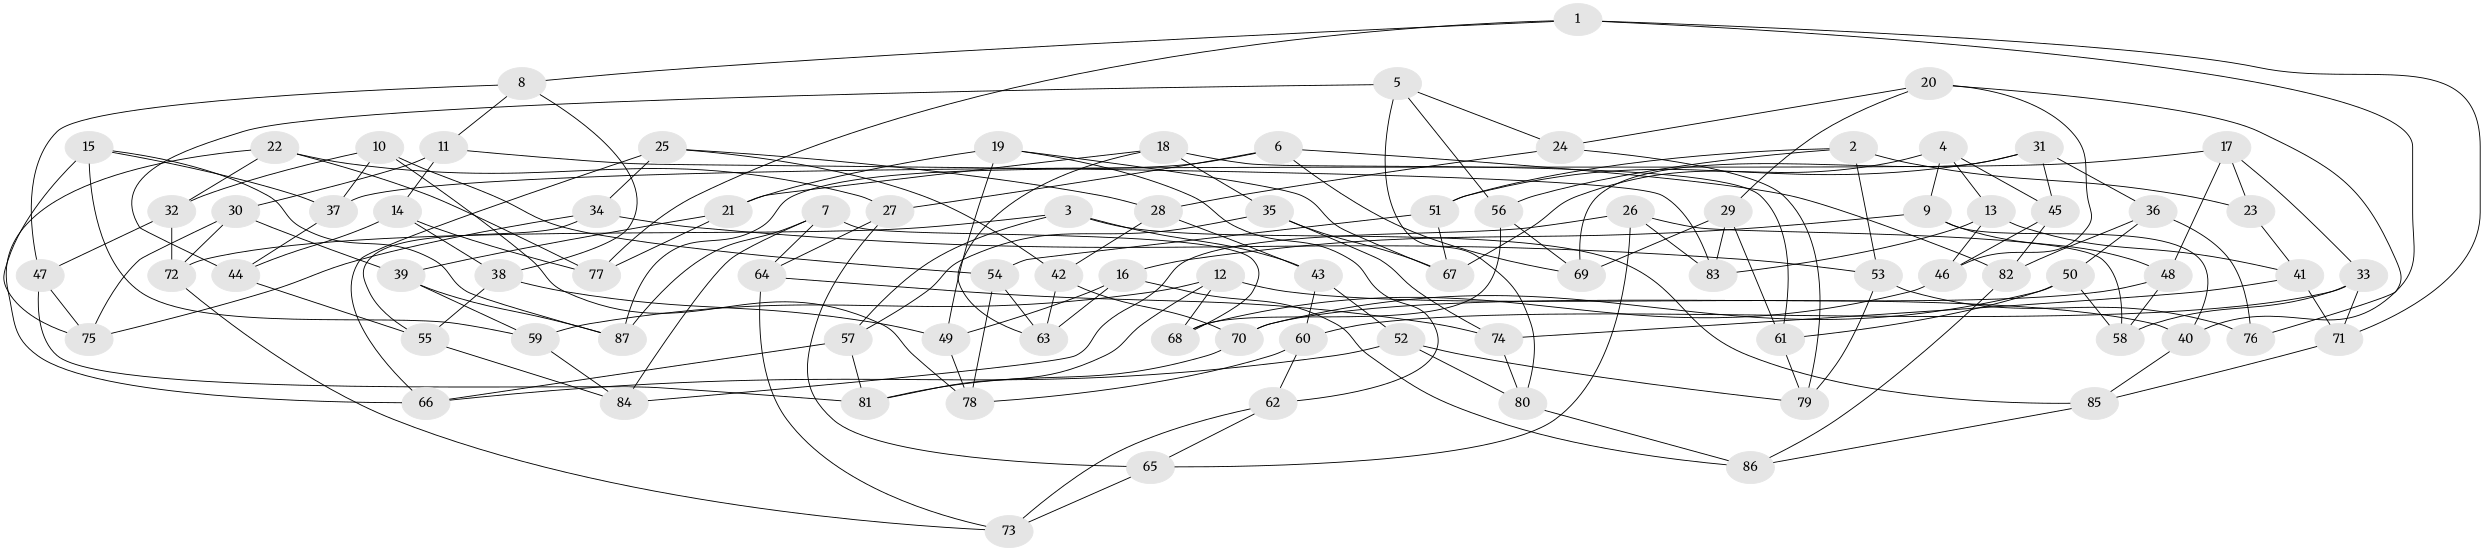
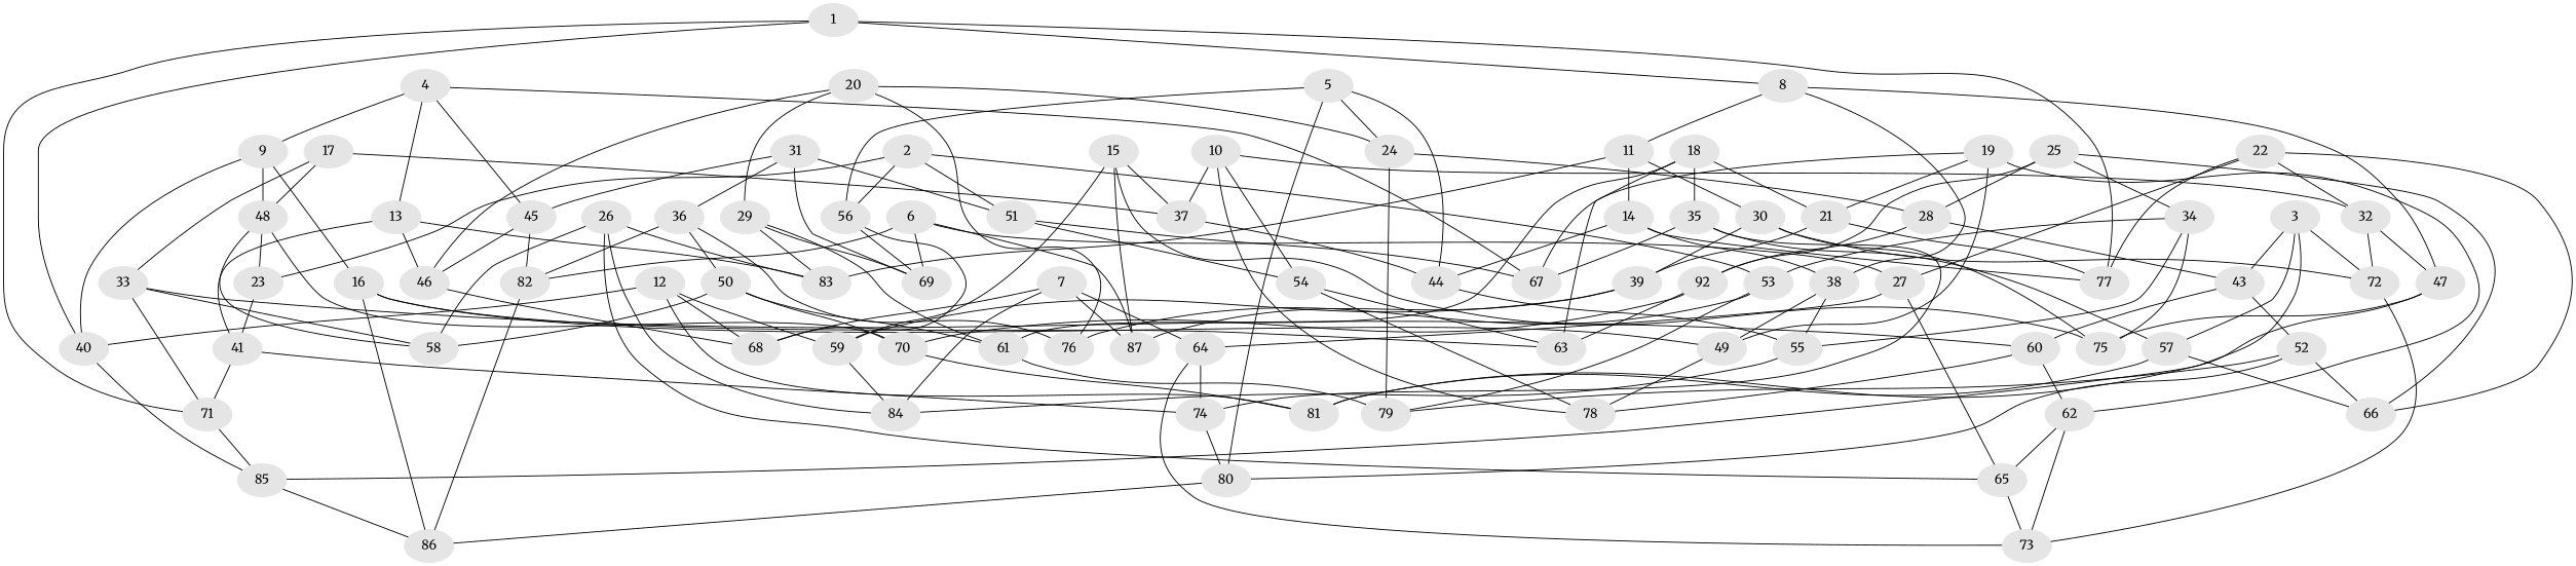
  graph {
    fontname=Merriweather
    node [color=gray90 fontname=Merriweather style=filled]
    edge [fontname=Merriweather]
    1
    8
    40
    71
    77
    11
    38
    47
    85
    2
    23
    51
    53
    56
    41
    67
    54
    76
    79
    69
    68
    3
    43
    57
    72
    60
    52
    81
    66
    73
    86
    4
    9
    13
    45
    16
    48
    83
    46
    82
    5
    24
    44
    80
    28
    55
    6
    27
    87
    64
    65
    7
    84
    74
    14
    30
    49
    75
    63
    58
    70
    10
    32
    37
    78
    39
    12
    59
    15
    17
    33
    18
    21
    35
    61
    19
    62
    20
    29
    22
-   42
+   42 [label=92]
    25
    34
    26
    31
    36
    50
    1 -- 8
    1 -- 40
    1 -- 71
    1 -- 77
    8 -- 11
    8 -- 38
    8 -- 47
    40 -- 85
    71 -- 85
    11 -- 83
    11 -- 14
    11 -- 30
    38 -- 55
    38 -- 49
    47 -- 81
    47 -- 75
    85 -- 86
    2 -- 23
    2 -- 51
    2 -- 53
    2 -- 56
    23 -- 41
    51 -- 67
    51 -- 54
    53 -- 76
    53 -- 79
    56 -- 69
    56 -- 68
    41 -- 71
    41 -- 74
    54 -- 63
    54 -- 78
    3 -- 85
    3 -- 43
    3 -- 57
    3 -- 72
    43 -- 60
    43 -- 52
    57 -- 81
    57 -- 66
    72 -- 73
    60 -- 78
    60 -- 62
    52 -- 79
    52 -- 66
    52 -- 80
    4 -- 67
    4 -- 9
    4 -- 13
    4 -- 45
    9 -- 40
    9 -- 16
    9 -- 48
    13 -- 41
    13 -- 83
    13 -- 46
    45 -- 46
    45 -- 82
    16 -- 86
    16 -- 49
    16 -- 63
    48 -- 58
    48 -- 70
    46 -- 68
    82 -- 86
    5 -- 56
    5 -- 24
    5 -- 44
    5 -- 80
    24 -- 79
    24 -- 28
    44 -- 55
    80 -- 86
    28 -- 43
    28 -- 42
    55 -- 84
    6 -- 69
    6 -- 82
    6 -- 27
    6 -- 87
    27 -- 64
    27 -- 65
    64 -- 73
    64 -- 74
    65 -- 73
    7 -- 68
    7 -- 87
    7 -- 64
    7 -- 84
    74 -- 80
    14 -- 77
    14 -- 38
    14 -- 44
    30 -- 72
    30 -- 75
    30 -- 39
    49 -- 78
    70 -- 81
    10 -- 54
    10 -- 32
    10 -- 37
    10 -- 78
    32 -- 47
    32 -- 72
    37 -- 44
    39 -- 87
    39 -- 59
    12 -- 40
    12 -- 68
    12 -- 81
    12 -- 59
    59 -- 84
    15 -- 87
    15 -- 75
    15 -- 37
    15 -- 59
-   17 -- 23
+   48 -- 23
    17 -- 48
    17 -- 37
    17 -- 33
    33 -- 71
    33 -- 60
    33 -- 58
    18 -- 63
    18 -- 21
    18 -- 35
    18 -- 61
    21 -- 77
    21 -- 39
    35 -- 67
    35 -- 57
    35 -- 74
    61 -- 79
    19 -- 67
    19 -- 49
    19 -- 21
    19 -- 62
    62 -- 73
    62 -- 65
    20 -- 76
    20 -- 46
    20 -- 24
    20 -- 29
    29 -- 69
    29 -- 83
    29 -- 61
    22 -- 77
    22 -- 66
    22 -- 27
    22 -- 32
    42 -- 63
    42 -- 70
    25 -- 66
    25 -- 28
    25 -- 42
    25 -- 34
    34 -- 53
    34 -- 55
    34 -- 75
    26 -- 83
    26 -- 65
    26 -- 84
    26 -- 58
    31 -- 51
    31 -- 69
    31 -- 45
    31 -- 36
    36 -- 76
    36 -- 82
    36 -- 50
    50 -- 58
    50 -- 70
    50 -- 61
  }
